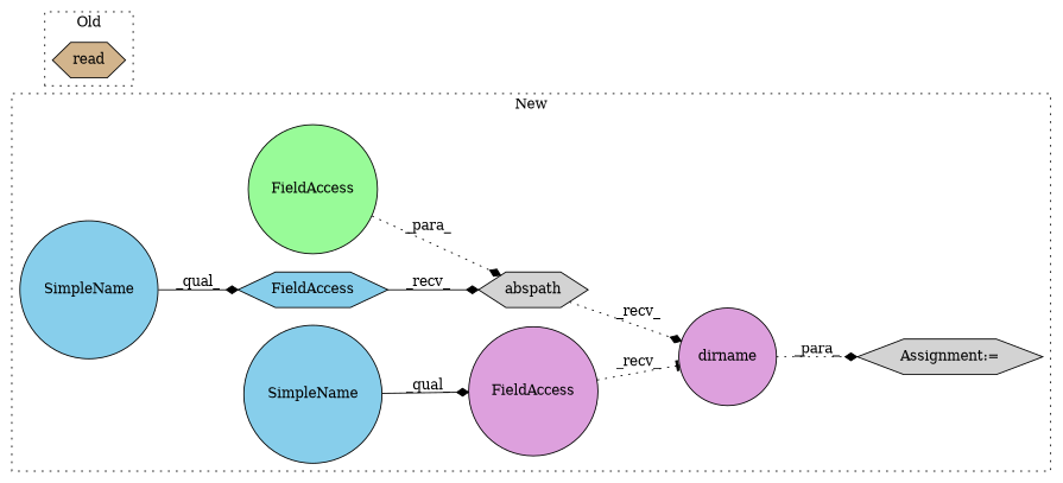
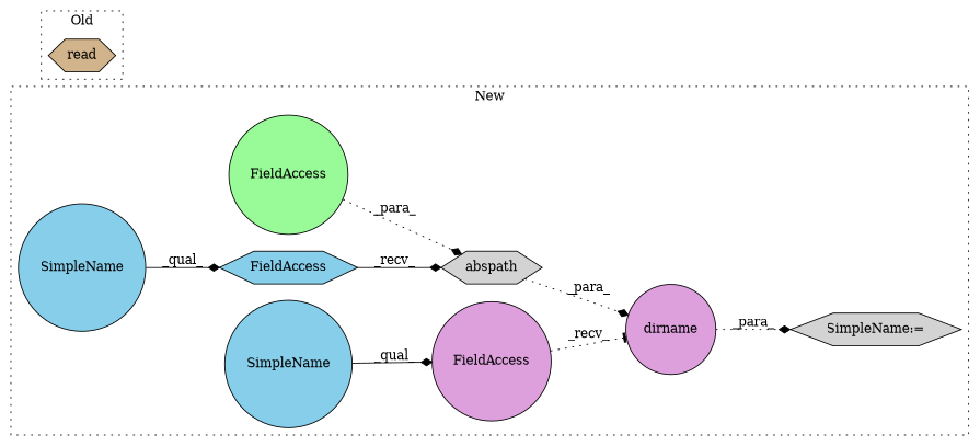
  digraph {
    rankdir=LR
    node [a=32 fillcolor=skyblue l="8,1" s=855 shape=circle style=filled]
    edge [arrowhead=diamond style=dotted]
    n1 [fillcolor=lightgrey label=abspath s="863,879" shape=hexagon]
    n2 [a=22 l=7 label=FieldAccess shape=hexagon]
-   n3 [a=7 fillcolor=lightgrey l=1 label="Assignment:=" s=902 shape=hexagon]
+   n3 [a=7 fillcolor=lightgrey l=1 label="SimpleName:=" s=902 shape=hexagon]
    n4 [fillcolor=plum label=dirname s="847,880"]
    n5 [a=22 fillcolor=palegreen l=8 label=FieldAccess s=871]
    n6 [a=22 fillcolor=plum l=7 label=FieldAccess s=839]
    n7 [a=42 l=2 label=SimpleName]
    n8 [a=42 l=2 label=SimpleName s=839]
    n9 [fillcolor=tan l=6 label=read s=1380 shape=hexagon]
    subgraph cluster_1 {
      label=New
      style=dotted
      n1
      n2
      n3
      n4
      n5
      n6
      n7
      n8
    }
    subgraph cluster_2 {
      label=Old
      style=dotted
      n9
    }
-   n1 -> n4 [label=_recv_]
+   n1 -> n4 [label=_para_]
    n2 -> n1 [label=_recv_ style=solid]
    n4 -> n3 [label=_para_]
    n5 -> n1 [label=_para_]
    n6 -> n4 [arrowhead=tee label=_recv_]
    n7 -> n2 [label=_qual_ style=solid]
    n8 -> n6 [label=_qual_ style=solid]
  }
